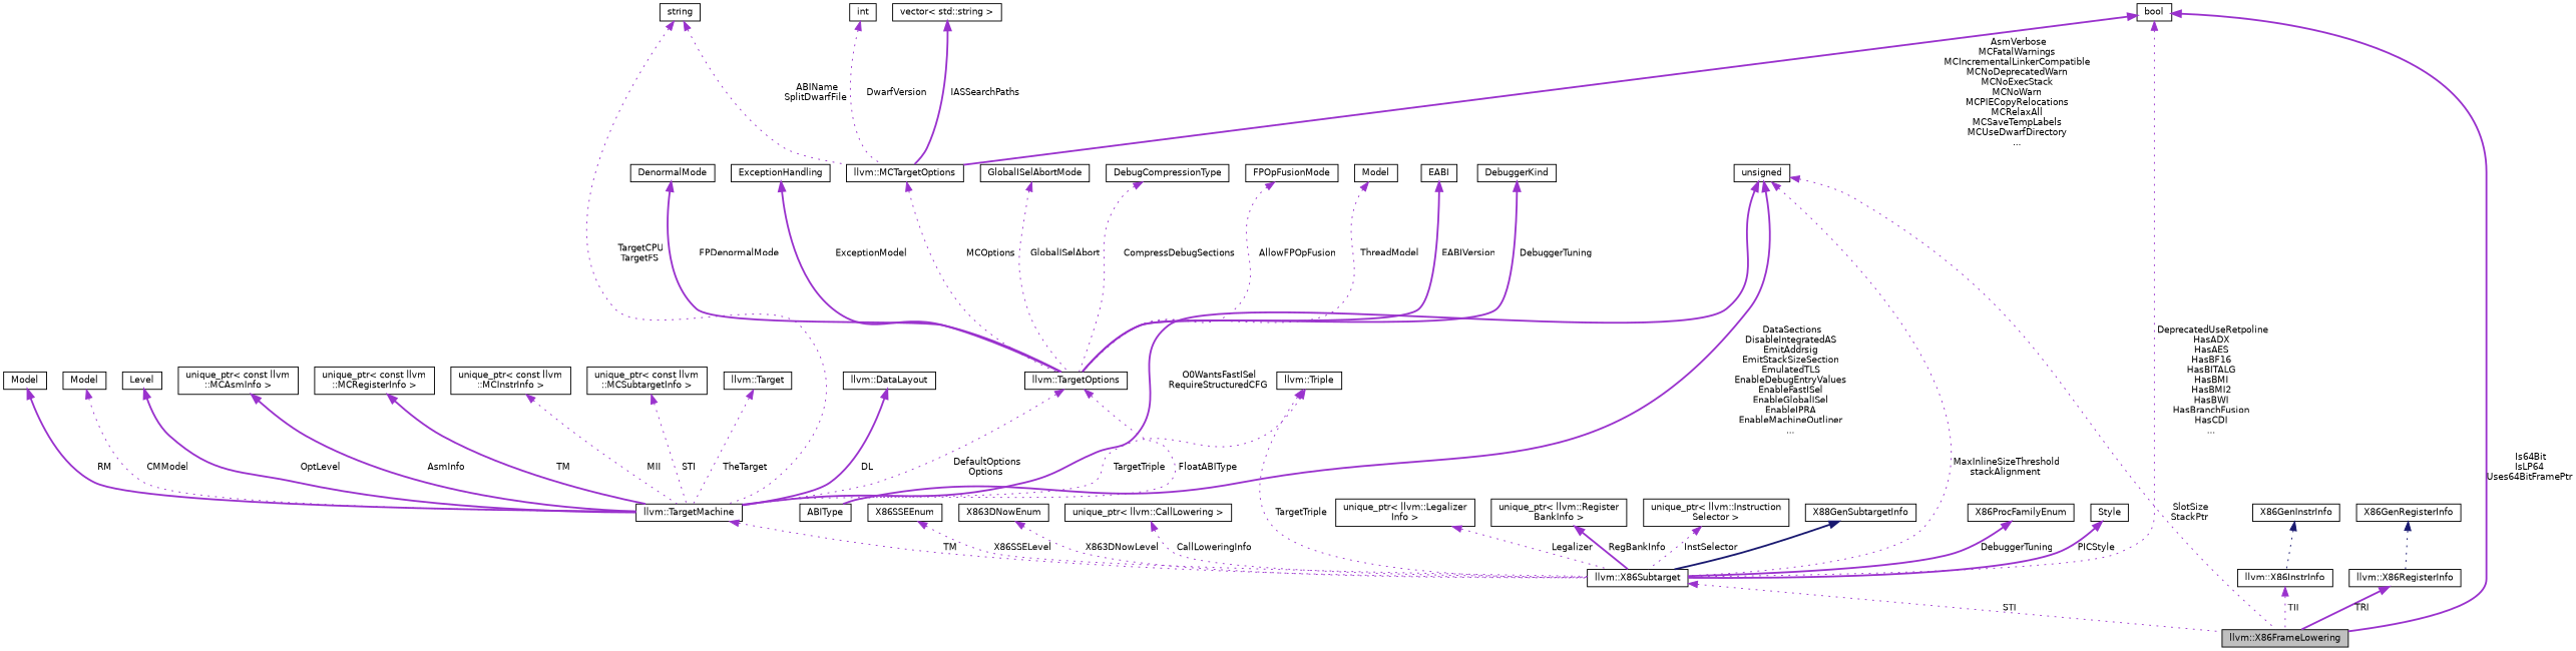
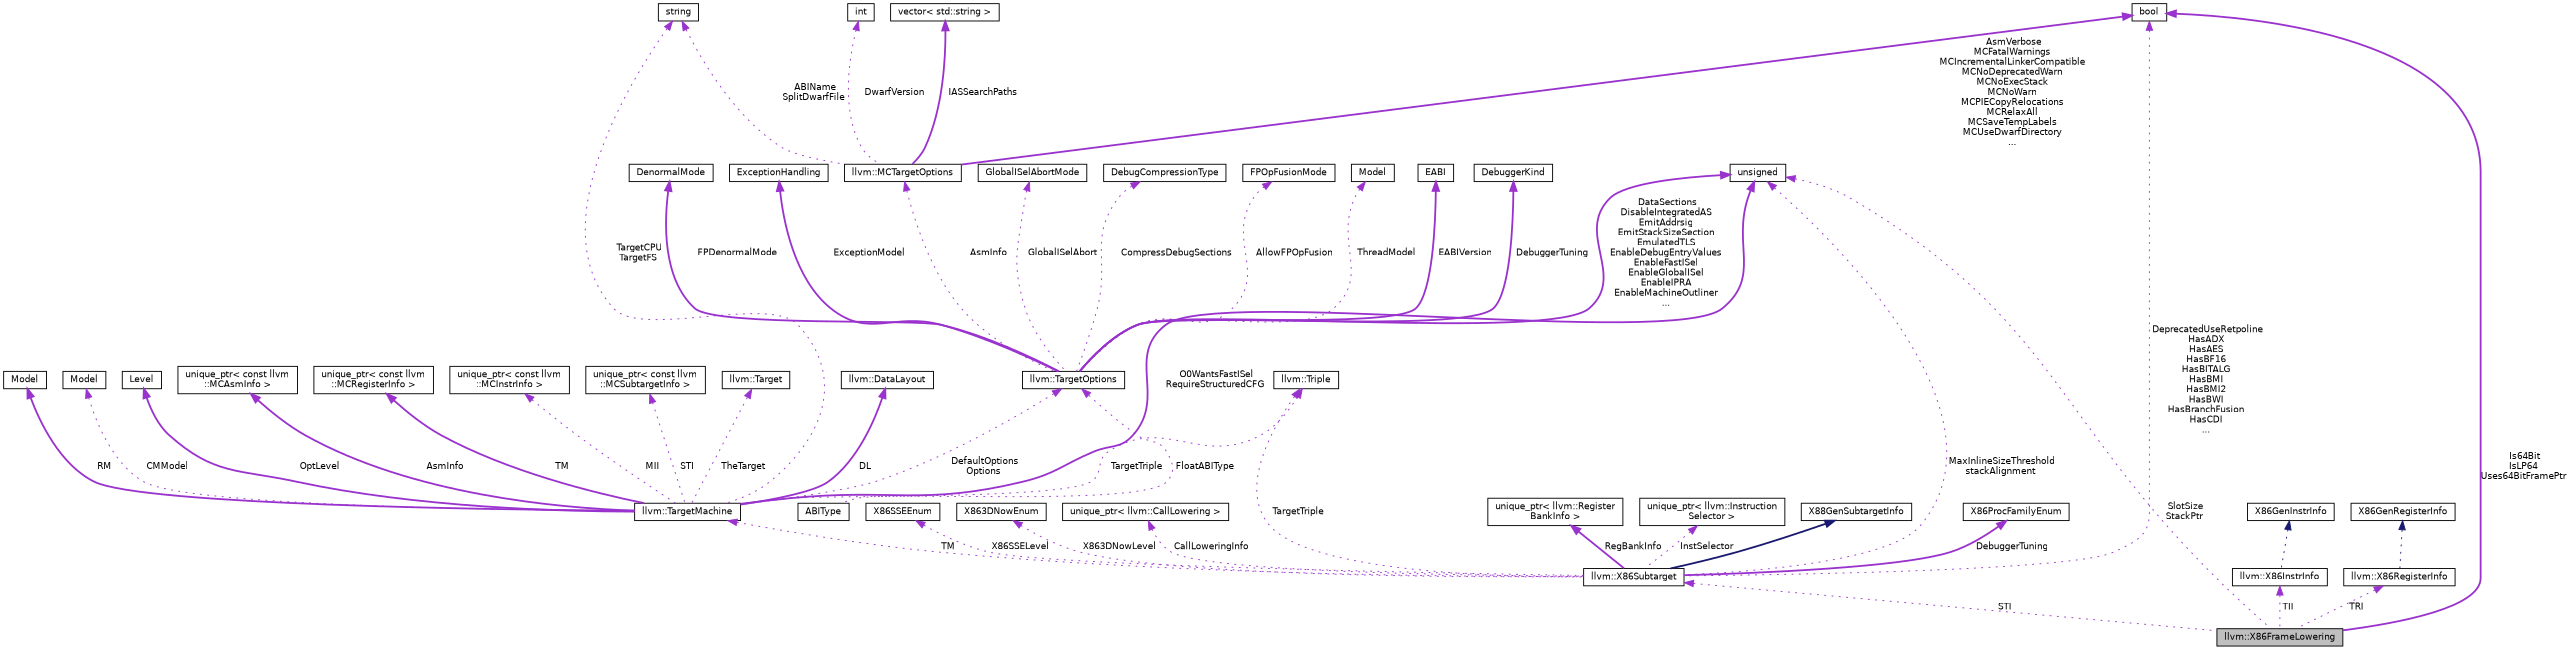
  digraph {
    rankdir=TB
    node [color=black fontname=Helvetica fontsize=10 shape=box]
    edge [color=darkorchid3 dir=back fontname=Helvetica fontsize=10 labelfontname=Helvetica labelfontsize=10 style=dotted]
    n1 [fillcolor=grey75 fontcolor=black height=0.2 label="llvm::X86FrameLowering" style=filled width=0.4]
    n2 [height=0.2 label="llvm::X86Subtarget" width=0.4]
    n3 [height=0.2 label=X88GenSubtargetInfo width=0.4]
    n4 [height=0.2 label=X86ProcFamilyEnum width=0.4]
-   n5 [height=0.2 label=Style width=0.4]
    n6 [height=0.2 label="llvm::TargetMachine" width=0.4]
    n7 [height=0.2 label="llvm::Target" width=0.4]
    n8 [height=0.2 label="llvm::DataLayout" width=0.4]
    n9 [height=0.2 label="llvm::Triple" width=0.4]
    n10 [height=0.2 label=string width=0.4]
    n11 [height=0.2 label="llvm::MCTargetOptions" width=0.4]
    n12 [height=0.2 label="llvm::TargetOptions" width=0.4]
    n13 [height=0.2 label=Model width=0.4]
    n14 [height=0.2 label=Model width=0.4]
    n15 [height=0.2 label=Level width=0.4]
    n16 [height=0.2 label="unique_ptr\< const llvm\l::MCAsmInfo \>" width=0.4]
    n17 [height=0.2 label="unique_ptr\< const llvm\l::MCRegisterInfo \>" width=0.4]
    n18 [height=0.2 label="unique_ptr\< const llvm\l::MCInstrInfo \>" width=0.4]
    n19 [height=0.2 label="unique_ptr\< const llvm\l::MCSubtargetInfo \>" width=0.4]
    n20 [height=0.2 label=unsigned width=0.4]
    n21 [height=0.2 label=ABIType width=0.4]
    n22 [height=0.2 label=GlobalISelAbortMode width=0.4]
    n23 [height=0.2 label=DebugCompressionType width=0.4]
    n24 [height=0.2 label=FPOpFusionMode width=0.4]
    n25 [height=0.2 label=Model width=0.4]
    n26 [height=0.2 label=EABI width=0.4]
    n27 [height=0.2 label=DebuggerKind width=0.4]
    n28 [height=0.2 label=DenormalMode width=0.4]
    n29 [height=0.2 label=ExceptionHandling width=0.4]
    n30 [height=0.2 label=bool width=0.4]
    n31 [height=0.2 label=int width=0.4]
    n32 [height=0.2 label="vector\< std::string \>" width=0.4]
    n33 [height=0.2 label=X86SSEEnum width=0.4]
    n34 [height=0.2 label=X863DNowEnum width=0.4]
    n35 [height=0.2 label="unique_ptr\< llvm::CallLowering \>" width=0.4]
-   n36 [height=0.2 label="unique_ptr\< llvm::Legalizer\lInfo \>" width=0.4]
    n37 [height=0.2 label="unique_ptr\< llvm::Register\lBankInfo \>" width=0.4]
    n38 [height=0.2 label="unique_ptr\< llvm::Instruction\lSelector \>" width=0.4]
    n39 [height=0.2 label="llvm::X86InstrInfo" width=0.4]
    n40 [height=0.2 label=X86GenInstrInfo width=0.4]
    n41 [height=0.2 label="llvm::X86RegisterInfo" width=0.4]
    n42 [height=0.2 label=X86GenRegisterInfo width=0.4]
    n2 -> n1 [label=" STI"]
    n3 -> n2 [color=midnightblue style=bold]
    n4 -> n2 [label=" DebuggerTuning" style=bold]
-   n5 -> n2 [label=" PICStyle" style=bold]
    n6 -> n2 [label=" TM"]
    n7 -> n6 [label=" TheTarget"]
    n8 -> n6 [label=" DL" style=bold]
    n9 -> n2 [label=" TargetTriple"]
    n9 -> n6 [label=" TargetTriple"]
    n10 -> n6 [label=" TargetCPU\nTargetFS"]
    n10 -> n11 [label=" ABIName\nSplitDwarfFile"]
-   n11 -> n12 [label=" MCOptions"]
+   n11 -> n12 [label=" AsmInfo"]
    n12 -> n6 [label=" DefaultOptions\nOptions"]
    n12 -> n21 [label=" FloatABIType"]
    n13 -> n6 [label=" RM" style=bold]
    n14 -> n6 [label=" CMModel"]
    n15 -> n6 [label=" OptLevel" style=bold]
    n16 -> n6 [label=" AsmInfo" style=bold]
    n17 -> n6 [label=" TM" style=bold]
    n18 -> n6 [label=" MII"]
    n19 -> n6 [label=" STI"]
    n20 -> n1 [label=" SlotSize\nStackPtr"]
    n20 -> n2 [label=" MaxInlineSizeThreshold\nstackAlignment"]
    n20 -> n6 [label=" O0WantsFastISel\nRequireStructuredCFG" style=bold]
-   n20 -> n21 [label=" DataSections\nDisableIntegratedAS\nEmitAddrsig\nEmitStackSizeSection\nEmulatedTLS\nEnableDebugEntryValues\nEnableFastISel\nEnableGlobalISel\nEnableIPRA\nEnableMachineOutliner\n..." style=bold]
+   n20 -> n12 [label=" DataSections\nDisableIntegratedAS\nEmitAddrsig\nEmitStackSizeSection\nEmulatedTLS\nEnableDebugEntryValues\nEnableFastISel\nEnableGlobalISel\nEnableIPRA\nEnableMachineOutliner\n..." style=bold]
    n22 -> n12 [label=" GlobalISelAbort"]
    n23 -> n12 [label=" CompressDebugSections"]
    n24 -> n12 [label=" AllowFPOpFusion"]
    n25 -> n12 [label=" ThreadModel"]
    n26 -> n12 [label=" EABIVersion" style=bold]
    n27 -> n12 [label=" DebuggerTuning" style=bold]
    n28 -> n12 [label=" FPDenormalMode" style=bold]
    n29 -> n12 [label=" ExceptionModel" style=bold]
    n30 -> n1 [label=" Is64Bit\nIsLP64\nUses64BitFramePtr" style=bold]
    n30 -> n2 [label=" DeprecatedUseRetpoline\nHasADX\nHasAES\nHasBF16\nHasBITALG\nHasBMI\nHasBMI2\nHasBWI\nHasBranchFusion\nHasCDI\n..."]
    n30 -> n11 [label=" AsmVerbose\nMCFatalWarnings\nMCIncrementalLinkerCompatible\nMCNoDeprecatedWarn\nMCNoExecStack\nMCNoWarn\nMCPIECopyRelocations\nMCRelaxAll\nMCSaveTempLabels\nMCUseDwarfDirectory\n..." style=bold]
    n31 -> n11 [label=" DwarfVersion"]
    n32 -> n11 [label=" IASSearchPaths" style=bold]
    n33 -> n2 [label=" X86SSELevel"]
    n34 -> n2 [label=" X863DNowLevel"]
    n35 -> n2 [label=" CallLoweringInfo"]
-   n36 -> n2 [label=" Legalizer"]
    n37 -> n2 [label=" RegBankInfo" style=bold]
    n38 -> n2 [label=" InstSelector"]
    n39 -> n1 [label=" TII"]
    n40 -> n39 [color=midnightblue]
-   n41 -> n1 [label=" TRI" style=bold]
+   n41 -> n1 [label=" TRI"]
    n42 -> n41 [color=midnightblue]
  }
